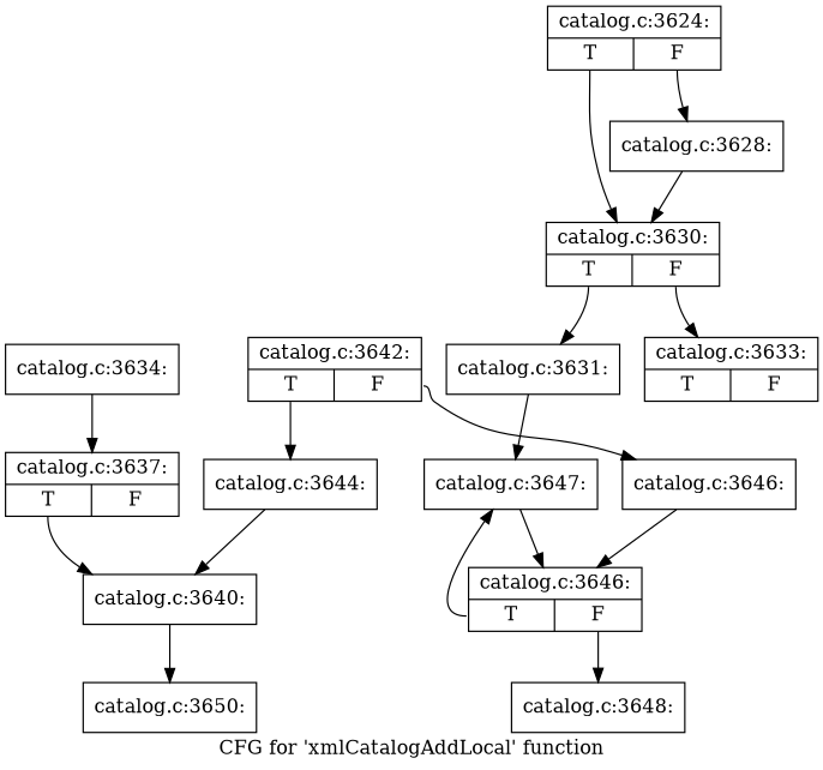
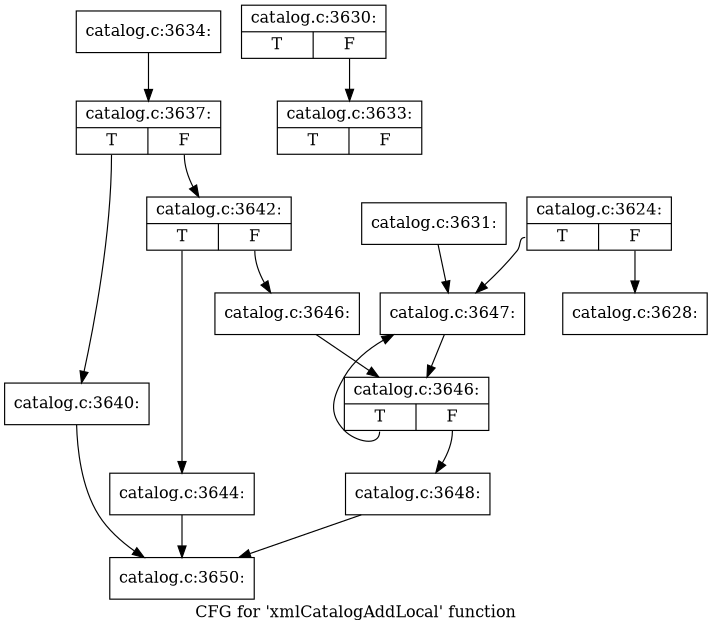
  digraph {
    label="CFG for 'xmlCatalogAddLocal' function"
    node [shape=record]
    n1 [label="{catalog.c:3624:|{<s0>T|<s1>F}}"]
    n2 [label="{catalog.c:3630:|{<s0>T|<s1>F}}"]
    n3 [label="{catalog.c:3628:}"]
    n4 [label="{catalog.c:3631:}"]
    n5 [label="{catalog.c:3633:|{<s0>T|<s1>F}}"]
    n6 [label="{catalog.c:3647:}"]
    n7 [label="{catalog.c:3650:}"]
    n8 [label="{catalog.c:3634:}"]
    n9 [label="{catalog.c:3637:|{<s0>T|<s1>F}}"]
    n10 [label="{catalog.c:3640:}"]
    n11 [label="{catalog.c:3642:|{<s0>T|<s1>F}}"]
    n12 [label="{catalog.c:3644:}"]
    n13 [label="{catalog.c:3646:}"]
    n14 [label="{catalog.c:3646:|{<s0>T|<s1>F}}"]
    n15 [label="{catalog.c:3648:}"]
-   n1 -> n2 [tailport=s0]
+   n1 -> n6 [tailport=s0]
    n1 -> n3 [tailport=s1]
-   n2 -> n4 [tailport=s0]
    n2 -> n5 [tailport=s1]
-   n3 -> n2
    n4 -> n6
    n6 -> n14
    n8 -> n9
    n9 -> n10 [tailport=s0]
+   n9 -> n11 [tailport=s1]
    n10 -> n7
    n11 -> n12 [tailport=s0]
    n11 -> n13 [tailport=s1]
-   n12 -> n10
+   n12 -> n7
    n13 -> n14
    n14 -> n6 [tailport=s0]
    n14 -> n15 [tailport=s1]
+   n15 -> n7
  }
